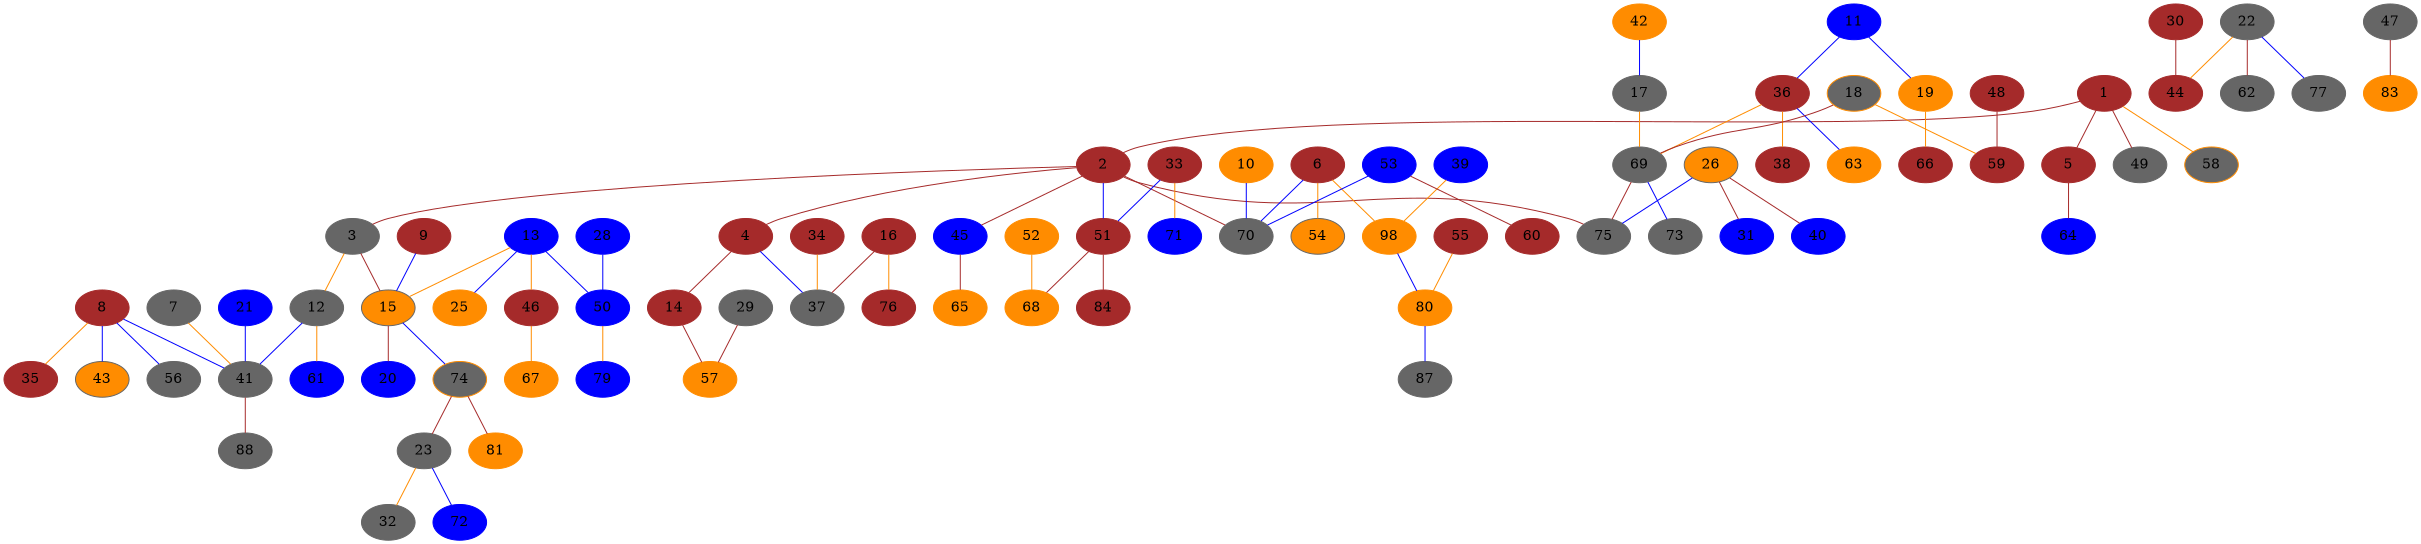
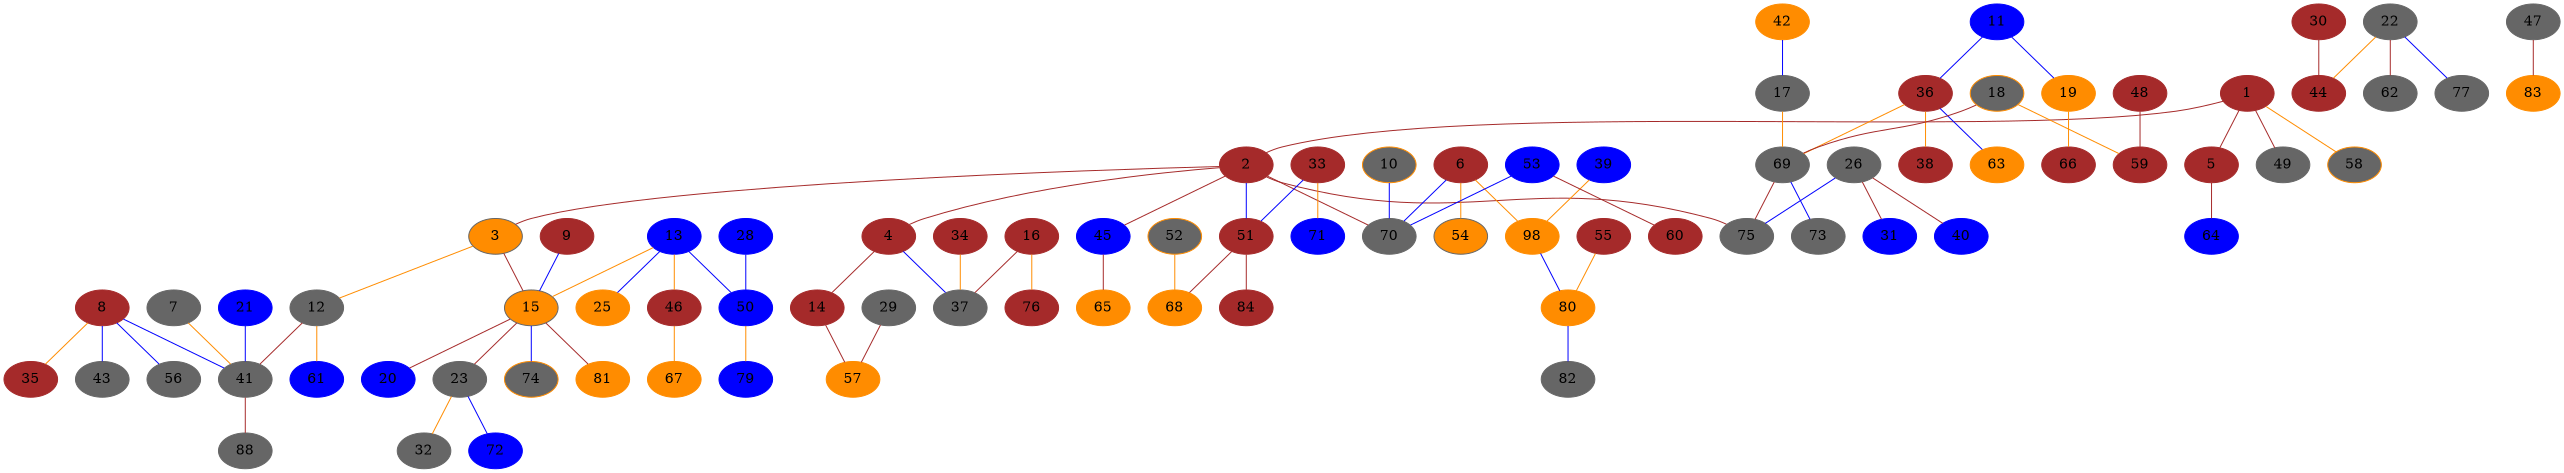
  graph {
    node [color=brown style=filled]
    edge [color=brown weight=1.0]
    1
    2
    5
    49 [color=gray40]
    58 [color=darkorange fillcolor=gray40]
-   3 [color=gray40]
+   3 [color=gray40 fillcolor=darkorange]
    4
    45 [color=blue]
    51
    70 [color=gray40]
    75 [color=gray40]
    64 [color=blue]
    12 [color=gray40]
    15 [color=gray40 fillcolor=darkorange]
    14
    37 [color=gray40]
    65 [color=darkorange]
    68 [color=darkorange]
    84
    41 [color=gray40]
    61 [color=blue]
    20 [color=blue]
    23 [color=gray40]
    74 [color=darkorange fillcolor=gray40]
    81 [color=darkorange]
    57 [color=darkorange]
    6
    54 [color=gray40 fillcolor=darkorange]
    n29 [color=darkorange label=98]
    80 [color=darkorange]
    7 [color=gray40]
    n32 [color=gray40 label=88]
    8
    35
-   43 [color=gray40 fillcolor=darkorange]
+   43 [color=gray40]
    56 [color=gray40]
    9
-   10 [color=darkorange]
+   10 [color=darkorange fillcolor=gray40]
    11 [color=blue]
    19 [color=darkorange]
    36
    66
    69 [color=gray40]
    38
    63 [color=darkorange]
    13 [color=blue]
    25 [color=darkorange]
    46
    50 [color=blue]
    67 [color=darkorange]
    79 [color=blue]
    32 [color=gray40]
    72 [color=blue]
    16
    76
    17 [color=gray40]
    73 [color=gray40]
    18 [color=darkorange fillcolor=gray40]
    59
    21 [color=blue]
    44
    22 [color=gray40]
    62 [color=gray40]
    77 [color=gray40]
-   26 [color=gray40 fillcolor=darkorange]
+   26 [color=gray40]
    31 [color=blue]
    40 [color=blue]
    28 [color=blue]
    29 [color=gray40]
    30
    33
    71 [color=blue]
    34
    39 [color=blue]
    42 [color=darkorange]
    83 [color=darkorange]
    47 [color=gray40]
    48
-   52 [color=darkorange]
+   52 [color=darkorange fillcolor=gray40]
    53 [color=blue]
    60
    55
-   82 [color=gray40 label=87]
+   82 [color=gray40]
    1 -- 2
    1 -- 5
    1 -- 49
    1 -- 58 [color=darkorange]
    2 -- 3
    2 -- 4
    2 -- 45
    2 -- 51 [color=blue]
    2 -- 70
    2 -- 75
    5 -- 64
    3 -- 12 [color=darkorange]
    3 -- 15
    4 -- 14
    4 -- 37 [color=blue]
    45 -- 65
    51 -- 68
    51 -- 84
-   12 -- 41 [color=blue]
+   12 -- 41
    12 -- 61 [color=darkorange]
    15 -- 20
-   74 -- 23
+   15 -- 23
    15 -- 74 [color=blue]
-   74 -- 81
+   15 -- 81
    14 -- 57
    41 -- n32
    23 -- 32 [color=darkorange]
    23 -- 72 [color=blue]
    6 -- 70 [color=blue]
    6 -- 54 [color=darkorange]
    6 -- n29 [color=darkorange]
    n29 -- 80 [color=blue]
    80 -- 82 [color=blue]
    7 -- 41 [color=darkorange]
    8 -- 41 [color=blue]
    8 -- 35 [color=darkorange]
    8 -- 43 [color=blue]
    8 -- 56 [color=blue]
    9 -- 15 [color=blue]
    10 -- 70 [color=blue]
    11 -- 19 [color=blue]
    11 -- 36 [color=blue]
    19 -- 66 [color=darkorange]
    36 -- 69 [color=darkorange]
    36 -- 38 [color=darkorange]
    36 -- 63 [color=blue]
    69 -- 75
    69 -- 73 [color=blue]
    13 -- 15 [color=darkorange]
    13 -- 25 [color=blue]
    13 -- 46 [color=darkorange]
    13 -- 50 [color=blue]
    46 -- 67 [color=darkorange]
    50 -- 79 [color=darkorange]
    16 -- 37
    16 -- 76 [color=darkorange]
    17 -- 69 [color=darkorange]
    18 -- 69
    18 -- 59 [color=darkorange]
    21 -- 41 [color=blue]
    22 -- 44 [color=darkorange]
    22 -- 62
    22 -- 77 [color=blue]
    26 -- 75 [color=blue]
    26 -- 31
    26 -- 40
    28 -- 50 [color=blue]
    29 -- 57
    30 -- 44
    33 -- 51 [color=blue]
    33 -- 71 [color=darkorange]
    34 -- 37 [color=darkorange]
    39 -- n29 [color=darkorange]
    42 -- 17 [color=blue]
    47 -- 83
    48 -- 59
    52 -- 68 [color=darkorange]
    53 -- 70 [color=blue]
    53 -- 60
    55 -- 80 [color=darkorange]
  }
